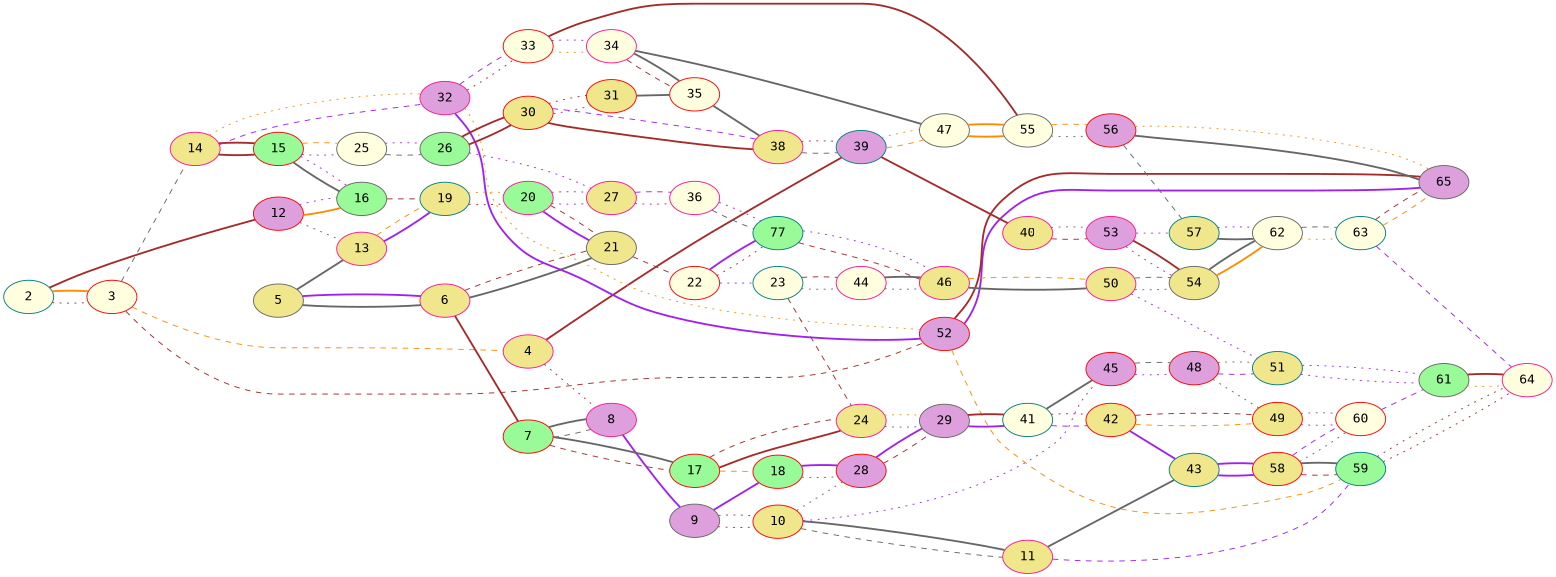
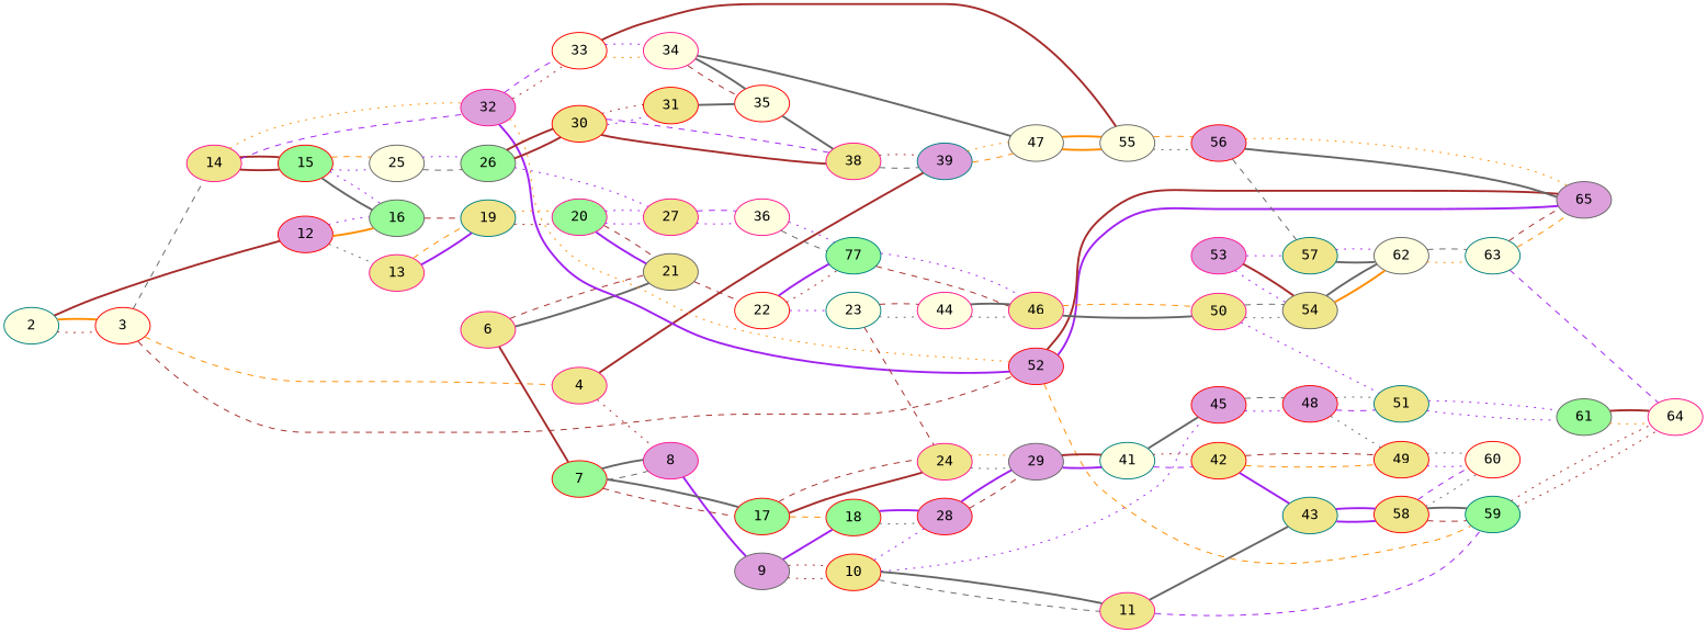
  graph {
    fontname="DejaVu Sans Mono"
    rankdir=LR
    node [color=red fillcolor=khaki fontname="DejaVu Sans Mono" style=filled]
    edge [color=purple fontname="DejaVu Sans Mono" style=dotted]
    2 [color=teal fillcolor=lightyellow]
    3 [fillcolor=lightyellow]
    12 [fillcolor=plum]
-   5 [color=gray40]
    6 [color=deeppink]
    13 [color=deeppink]
    4 [color=deeppink]
    14 [color=deeppink]
    52 [fillcolor=plum]
    16 [color=gray40 fillcolor=palegreen]
    8 [color=deeppink fillcolor=plum]
    39 [color=teal fillcolor=plum]
    15 [fillcolor=palegreen]
    32 [color=deeppink fillcolor=plum]
    59 [color=teal fillcolor=palegreen]
    65 [color=gray40 fillcolor=plum]
    9 [color=gray40 fillcolor=plum]
    11 [color=deeppink]
    43 [color=teal]
    7 [fillcolor=palegreen]
    21 [color=gray40]
    19 [color=teal]
    17 [fillcolor=palegreen]
    22 [fillcolor=lightyellow]
    18 [fillcolor=palegreen]
    24 [color=deeppink]
    10
    28 [fillcolor=plum]
    45 [fillcolor=plum]
    29 [color=gray40 fillcolor=plum]
    58
    64 [color=deeppink fillcolor=lightyellow]
    20 [color=deeppink fillcolor=palegreen]
    25 [color=gray40 fillcolor=lightyellow]
    33 [fillcolor=lightyellow]
    26 [color=gray40 fillcolor=palegreen]
    27 [color=deeppink]
    36 [color=deeppink fillcolor=lightyellow]
    23 [color=teal fillcolor=lightyellow]
    n40 [color=teal fillcolor=palegreen label=77]
    44 [color=deeppink fillcolor=lightyellow]
    46 [color=deeppink]
    41 [color=teal fillcolor=lightyellow]
    30
    31
    38 [color=deeppink]
    42
    35 [fillcolor=lightyellow]
    34 [color=deeppink fillcolor=lightyellow]
    55 [color=gray40 fillcolor=lightyellow]
    47 [color=gray40 fillcolor=lightyellow]
    56 [fillcolor=plum]
-   40 [color=deeppink]
    53 [color=deeppink fillcolor=plum]
    50 [color=deeppink]
    54 [color=gray40]
    57 [color=teal]
    49
    48 [fillcolor=plum]
    60 [fillcolor=lightyellow]
    51 [color=teal]
    61 [color=gray40 fillcolor=palegreen]
    62 [color=gray40 fillcolor=lightyellow]
    63 [color=teal fillcolor=lightyellow]
    2 -- 3 [color=brown]
    2 -- 3 [color=darkorange style=bold]
    2 -- 12 [color=brown style=bold]
    3 -- 4 [color=darkorange style=dashed]
    3 -- 14 [color=gray40 style=dashed]
    3 -- 52 [color=brown style=dashed]
    12 -- 13 [color=gray40]
    12 -- 16 [color=darkorange style=bold]
    12 -- 16
-   5 -- 6 [color=gray40 style=bold]
-   5 -- 6 [style=bold]
-   5 -- 13 [color=gray40 style=bold]
    6 -- 7 [color=brown style=bold]
    6 -- 21 [color=gray40 style=bold]
    6 -- 21 [color=brown style=dashed]
    13 -- 19 [style=bold]
    13 -- 19 [color=darkorange style=dashed]
    4 -- 8 [color=brown]
    4 -- 39 [color=brown style=bold]
    14 -- 15 [color=brown style=bold]
    14 -- 15 [color=brown style=bold]
    14 -- 32 [style=dashed]
    14 -- 32 [color=darkorange]
    52 -- 59 [color=darkorange style=dashed]
    52 -- 65 [style=bold]
    52 -- 65 [color=brown style=bold]
    16 -- 19 [color=brown style=dashed]
    8 -- 9 [style=bold]
    39 -- 47 [color=darkorange style=dashed]
    39 -- 47 [color=darkorange]
-   39 -- 40 [color=brown style=bold]
    15 -- 16 [color=gray40 style=bold]
    15 -- 16
    15 -- 25
    15 -- 25 [color=darkorange style=dashed]
    32 -- 52 [style=bold]
    32 -- 52 [color=darkorange]
    32 -- 33 [color=brown]
    32 -- 33 [style=dashed]
    59 -- 64 [color=brown]
    59 -- 64 [color=brown]
    9 -- 18 [style=bold]
    9 -- 10 [color=brown]
    9 -- 10 [color=brown]
    11 -- 59 [style=dashed]
    11 -- 43 [color=gray40 style=bold]
    43 -- 58 [style=bold]
    43 -- 58 [style=bold]
    7 -- 8 [color=gray40 style=dashed]
    7 -- 8 [color=gray40 style=bold]
    7 -- 17 [color=brown style=dashed]
    7 -- 17 [color=gray40 style=bold]
    21 -- 22 [color=brown style=dashed]
    19 -- 20 [color=brown]
    19 -- 20 [color=darkorange]
    17 -- 18 [color=darkorange style=dashed]
    17 -- 24 [color=brown style=bold]
    17 -- 24 [color=brown style=dashed]
    22 -- 23
    22 -- n40 [color=brown]
    22 -- n40 [style=bold]
    18 -- 28 [color=gray40]
    18 -- 28 [style=bold]
    24 -- 29 [color=gray40]
    24 -- 29 [color=darkorange]
    10 -- 11 [color=gray40 style=dashed]
    10 -- 11 [color=gray40 style=bold]
-   10 -- 28 [color=gray40]
+   10 -- 28
    10 -- 45
    28 -- 29 [color=brown style=dashed]
    28 -- 29 [style=bold]
    45 -- 48
    45 -- 48 [color=gray40 style=dashed]
    29 -- 41 [style=bold]
    29 -- 41 [color=brown style=bold]
    58 -- 59 [color=brown style=dashed]
    58 -- 59 [color=gray40 style=bold]
    58 -- 60 [color=gray40]
    58 -- 60 [style=dashed]
    20 -- 21 [style=bold]
    20 -- 21 [color=brown style=dashed]
    20 -- 27
    20 -- 27
    25 -- 26 [color=gray40 style=dashed]
    25 -- 26
    33 -- 34 [color=darkorange]
    33 -- 34
    33 -- 55 [color=brown style=bold]
    26 -- 27
    26 -- 30 [color=brown style=bold]
    26 -- 30 [color=brown style=bold]
    27 -- 36
    27 -- 36 [style=dashed]
    36 -- n40 [color=gray40 style=dashed]
    36 -- n40
    23 -- 24 [color=brown style=dashed]
    23 -- 44 [color=gray40]
    23 -- 44 [color=brown style=dashed]
    n40 -- 46 [color=brown style=dashed]
    n40 -- 46
    44 -- 46 [color=gray40]
    44 -- 46 [color=gray40 style=bold]
    46 -- 50 [color=gray40 style=bold]
    46 -- 50 [color=darkorange style=dashed]
    41 -- 45 [color=gray40 style=bold]
    41 -- 42 [style=dashed]
    41 -- 42 [color=brown]
    30 -- 31
    30 -- 31 [color=brown]
    30 -- 38 [color=brown style=bold]
    30 -- 38 [style=dashed]
    31 -- 35 [color=gray40 style=bold]
    38 -- 39 [color=gray40 style=dashed]
    38 -- 39 [color=brown]
    42 -- 43 [style=bold]
    42 -- 49 [color=darkorange style=dashed]
    42 -- 49 [color=brown style=dashed]
    35 -- 38 [color=gray40 style=bold]
    34 -- 35 [color=brown style=dashed]
    34 -- 35 [color=gray40 style=bold]
    34 -- 47 [color=gray40 style=bold]
    55 -- 56 [color=gray40]
    55 -- 56 [color=darkorange style=dashed]
    47 -- 55 [color=darkorange style=bold]
    47 -- 55 [color=darkorange style=bold]
    56 -- 65 [color=gray40 style=bold]
    56 -- 65 [color=darkorange]
    56 -- 57 [color=gray40 style=dashed]
-   40 -- 53 [color=brown style=dashed]
-   40 -- 53 [color=gray40]
    53 -- 54
    53 -- 54 [color=brown style=bold]
    53 -- 57
    50 -- 54 [color=gray40]
    50 -- 54 [color=gray40 style=dashed]
    50 -- 51
    54 -- 62 [color=darkorange style=bold]
    54 -- 62 [color=gray40 style=bold]
    57 -- 62 [color=gray40 style=bold]
    57 -- 62
    49 -- 60
    49 -- 60 [color=gray40]
    48 -- 49 [color=gray40]
    48 -- 51 [style=dashed]
    48 -- 51 [color=gray40]
-   60 -- 61 [style=dashed]
    51 -- 61
    51 -- 61
    61 -- 64 [color=darkorange]
    61 -- 64 [color=brown style=bold]
    62 -- 63 [color=darkorange]
    62 -- 63 [color=gray40 style=dashed]
    63 -- 65 [color=darkorange style=dashed]
    63 -- 65 [color=brown style=dashed]
    63 -- 64 [style=dashed]
  }
